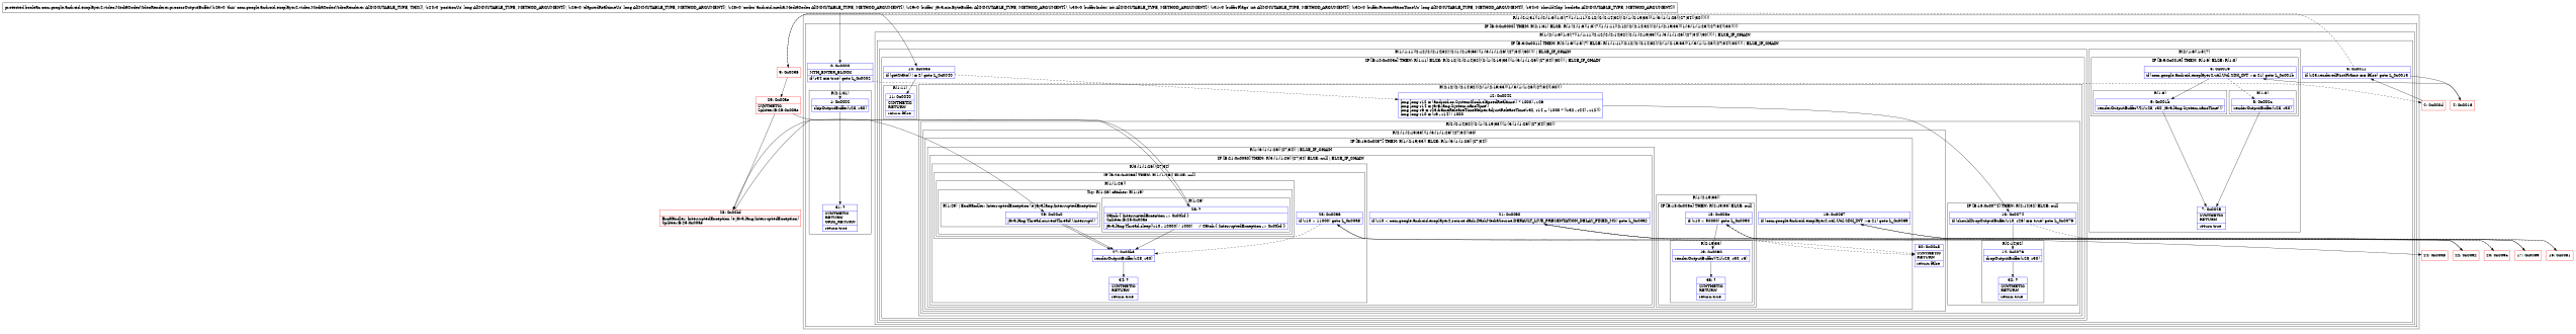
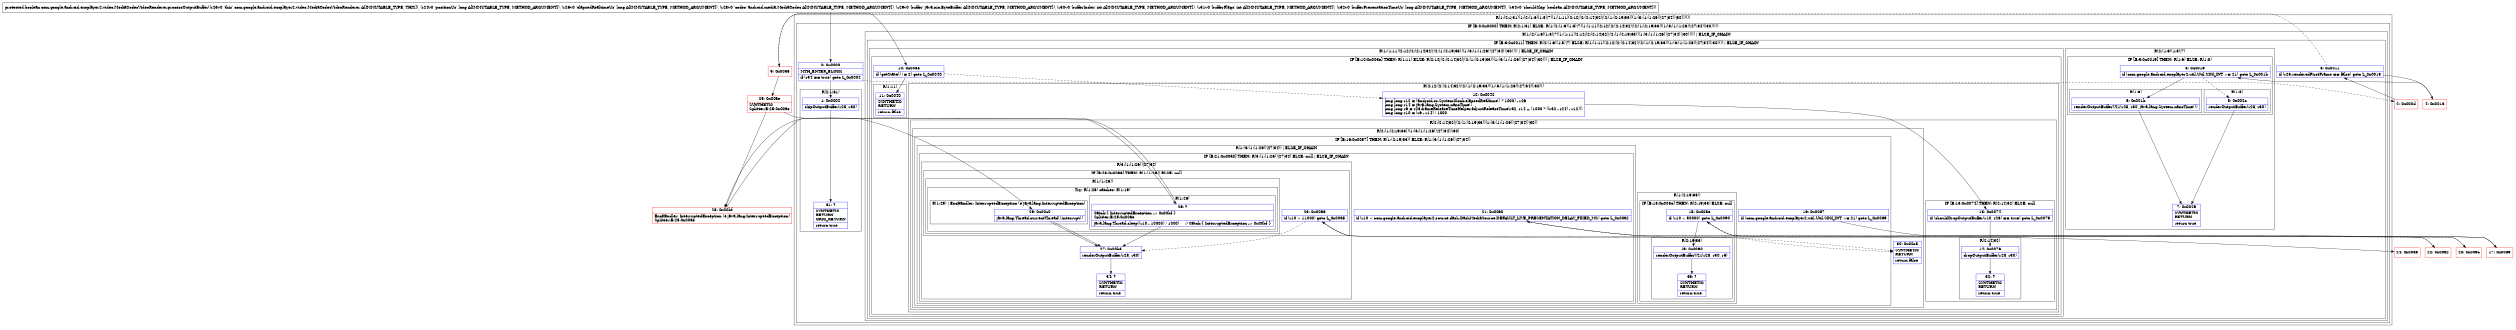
  digraph {
    node [color=blue shape=record]
    n1 [label="{1\:\ 0x0002|skipOutputBuffer(r28, r30)\l}"]
    n2 [label="{31\:\ ?|SYNTHETIC\lRETURN\lORIG_RETURN\l|return true\l}"]
    n3 [label="{6\:\ 0x001b|renderOutputBufferV21(r28, r30, java.lang.System.nanoTime())\l}"]
    n4 [label="{8\:\ 0x002c|renderOutputBuffer(r28, r30)\l}"]
    n5 [label="{5\:\ 0x0019|if (com.google.android.exoplayer2.util.Util.SDK_INT \>= 21) goto L_0x001b\l}"]
    n6 [label="{7\:\ 0x002a|SYNTHETIC\lRETURN\l|return true\l}"]
    n7 [label="{11\:\ 0x0040|SYNTHETIC\lRETURN\l|return false\l}"]
    n8 [label="{14\:\ 0x0076|dropOutputBuffer(r28, r30)\l}"]
    n9 [label="{32\:\ ?|SYNTHETIC\lRETURN\l|return true\l}"]
    n10 [label="{13\:\ 0x0074|if (shouldDropOutputBuffer(r10, r26) == true) goto L_0x0076\l}"]
    n11 [label="{19\:\ 0x0090|renderOutputBufferV21(r28, r30, r6)\l}"]
    n12 [label="{33\:\ ?|SYNTHETIC\lRETURN\l|return true\l}"]
    n13 [label="{18\:\ 0x008e|if (r10 \< 50000) goto L_0x0090\l}"]
    n14 [label="{26\:\ ?|Catch:\{ InterruptedException \-\> 0x00bf \}\lSplitter:B:25:0x00ae\l|java.lang.Thread.sleep((r10 \- 10000) \/ 1000)     \/\/ Catch:\{ InterruptedException \-\> 0x00bf \}\l}"]
    n15 [label="{29\:\ 0x00c0|java.lang.Thread.currentThread().interrupt()\l}"]
    n16 [label="{23\:\ 0x00a6|if (r10 \> 11000) goto L_0x00a8\l}"]
    n17 [label="{27\:\ 0x00b3|renderOutputBuffer(r28, r30)\l}"]
    n18 [label="{34\:\ ?|SYNTHETIC\lRETURN\l|return true\l}"]
    n19 [label="{21\:\ 0x00a0|if (r10 \< com.google.android.exoplayer2.source.dash.DashMediaSource.DEFAULT_LIVE_PRESENTATION_DELAY_FIXED_MS) goto L_0x00a2\l}"]
    n20 [label="{16\:\ 0x0087|if (com.google.android.exoplayer2.util.Util.SDK_INT \>= 21) goto L_0x0089\l}"]
    n21 [label="{30\:\ 0x00c8|SYNTHETIC\lRETURN\l|return false\l}"]
    n22 [label="{12\:\ 0x0042|long long r12 = (android.os.SystemClock.elapsedRealtime() * 1000) \- r26\llong long r14 = java.lang.System.nanoTime()\llong long r6 = r23.frameReleaseTimeHelper.adjustReleaseTime(r32, r14 + (1000 * ((r32 \- r24) \- r12)))\llong long r10 = (r6 \- r14) \/ 1000\l}"]
    n23 [label="{10\:\ 0x003e|if (getState() != 2) goto L_0x0040\l}"]
    n24 [label="{3\:\ 0x0011|if (r23.renderedFirstFrame == false) goto L_0x0013\l}"]
    n25 [label="{0\:\ 0x0000|MTH_ENTER_BLOCK\l|if (r34 == true) goto L_0x0002\l}"]
-   n26 [color=red label="{15\:\ 0x0081}"]
    n27 [color=red label="{20\:\ 0x009c}"]
    n28 [color=red label="{28\:\ 0x00bf|ExcHandler: InterruptedException (e java.lang.InterruptedException)\lSplitter:B:25:0x00ae\l}"]
    n29 [color=red label="{24\:\ 0x00a8}"]
    n30 [color=red label="{22\:\ 0x00a2}"]
    n31 [color=red label="{17\:\ 0x0089}"]
    n32 [color=red label="{4\:\ 0x0013}"]
    n33 [color=red label="{9\:\ 0x0036}"]
    n34 [color=red label="{2\:\ 0x000d}"]
    n35 [color=red label="{25\:\ 0x00ae|SYNTHETIC\lSplitter:B:25:0x00ae\l}"]
    n36 [label="{protected boolean com.google.android.exoplayer2.video.MediaCodecVideoRenderer.processOutputBuffer((r23v0 'this' com.google.android.exoplayer2.video.MediaCodecVideoRenderer A[IMMUTABLE_TYPE, THIS]), (r24v0 'positionUs' long A[IMMUTABLE_TYPE, METHOD_ARGUMENT]), (r26v0 'elapsedRealtimeUs' long A[IMMUTABLE_TYPE, METHOD_ARGUMENT]), (r28v0 'codec' android.media.MediaCodec A[IMMUTABLE_TYPE, METHOD_ARGUMENT]), (r29v0 'buffer' java.nio.ByteBuffer A[IMMUTABLE_TYPE, METHOD_ARGUMENT]), (r30v0 'bufferIndex' int A[IMMUTABLE_TYPE, METHOD_ARGUMENT]), (r31v0 'bufferFlags' int A[IMMUTABLE_TYPE, METHOD_ARGUMENT]), (r32v0 'bufferPresentationTimeUs' long A[IMMUTABLE_TYPE, METHOD_ARGUMENT]), (r34v0 'shouldSkip' boolean A[IMMUTABLE_TYPE, METHOD_ARGUMENT])) }" color=""]
    subgraph cluster_1 {
      label="R(1:(2:1|31)(1:(2:(1:6)(1:8)|7)(1:(1:11)(2:12|(2:(2:14|32)|(2:(1:(2:19|33))(1:(3:(1:(1:26))|27|34))|30))))))"
      subgraph cluster_2 {
        label="IF [B:0:0x0000] THEN: R(2:1|31) ELSE: R(1:(2:(1:6)(1:8)|7)(1:(1:11)(2:12|(2:(2:14|32)|(2:(1:(2:19|33))(1:(3:(1:(1:26))|27|34))|30)))))"
        n25
        subgraph cluster_3 {
          label="R(2:1|31)"
          n1
          n2
        }
        subgraph cluster_4 {
          label="R(1:(2:(1:6)(1:8)|7)(1:(1:11)(2:12|(2:(2:14|32)|(2:(1:(2:19|33))(1:(3:(1:(1:26))|27|34))|30))))) | ELSE_IF_CHAIN\l"
          subgraph cluster_5 {
            label="IF [B:3:0x0011] THEN: R(2:(1:6)(1:8)|7) ELSE: R(1:(1:11)(2:12|(2:(2:14|32)|(2:(1:(2:19|33))(1:(3:(1:(1:26))|27|34))|30)))) | ELSE_IF_CHAIN\l"
            n24
            subgraph cluster_6 {
              label="R(2:(1:6)(1:8)|7)"
              n6
              subgraph cluster_7 {
                label="IF [B:5:0x0019] THEN: R(1:6) ELSE: R(1:8)"
                n5
                subgraph cluster_8 {
                  label="R(1:6)"
                  n3
                }
                subgraph cluster_9 {
                  label="R(1:8)"
                  n4
                }
              }
            }
            subgraph cluster_10 {
              label="R(1:(1:11)(2:12|(2:(2:14|32)|(2:(1:(2:19|33))(1:(3:(1:(1:26))|27|34))|30)))) | ELSE_IF_CHAIN\l"
              subgraph cluster_11 {
                label="IF [B:10:0x003e] THEN: R(1:11) ELSE: R(2:12|(2:(2:14|32)|(2:(1:(2:19|33))(1:(3:(1:(1:26))|27|34))|30))) | ELSE_IF_CHAIN\l"
                n23
                subgraph cluster_12 {
                  label="R(1:11)"
                  n7
                }
                subgraph cluster_13 {
                  label="R(2:12|(2:(2:14|32)|(2:(1:(2:19|33))(1:(3:(1:(1:26))|27|34))|30)))"
                  n22
                  subgraph cluster_14 {
                    label="R(2:(2:14|32)|(2:(1:(2:19|33))(1:(3:(1:(1:26))|27|34))|30))"
                    subgraph cluster_15 {
                      label="IF [B:13:0x0074] THEN: R(2:14|32) ELSE: null"
                      n10
                      subgraph cluster_16 {
                        label="R(2:14|32)"
                        n8
                        n9
                      }
                    }
                    subgraph cluster_17 {
                      label="R(2:(1:(2:19|33))(1:(3:(1:(1:26))|27|34))|30)"
                      n21
                      subgraph cluster_18 {
                        label="IF [B:16:0x0087] THEN: R(1:(2:19|33)) ELSE: R(1:(3:(1:(1:26))|27|34))"
                        n20
                        subgraph cluster_19 {
                          label="R(1:(2:19|33))"
                          subgraph cluster_20 {
                            label="IF [B:18:0x008e] THEN: R(2:19|33) ELSE: null"
                            n13
                            subgraph cluster_21 {
                              label="R(2:19|33)"
                              n11
                              n12
                            }
                          }
                        }
                        subgraph cluster_22 {
                          label="R(1:(3:(1:(1:26))|27|34)) | ELSE_IF_CHAIN\l"
                          subgraph cluster_23 {
                            label="IF [B:21:0x00a0] THEN: R(3:(1:(1:26))|27|34) ELSE: null | ELSE_IF_CHAIN\l"
                            n19
                            subgraph cluster_24 {
                              label="R(3:(1:(1:26))|27|34)"
                              n17
                              n18
                              subgraph cluster_25 {
                                label="IF [B:23:0x00a6] THEN: R(1:(1:26)) ELSE: null"
                                n16
                                subgraph cluster_26 {
                                  label="R(1:(1:26))"
                                  subgraph cluster_27 {
                                    label="Try: R(1:26) catches: R(1:19)"
                                    subgraph cluster_28 {
                                      label="R(1:26)"
                                      n14
                                    }
                                    subgraph cluster_29 {
                                      label="R(1:29) | ExcHandler: InterruptedException (e java.lang.InterruptedException)\l"
                                      n15
                                    }
                                  }
                                }
                              }
                            }
                          }
                        }
                      }
                    }
                  }
                }
              }
            }
          }
        }
      }
    }
    subgraph cluster_30 {
      label="R(1:29) | ExcHandler: InterruptedException (e java.lang.InterruptedException)\l"
    }
    n1 -> n2
    n3 -> n6
    n4 -> n6
    n5 -> n3
    n5 -> n4 [style=dashed]
    n8 -> n9
    n10 -> n8
-   n10 -> n26 [style=dashed]
    n11 -> n12
    n13 -> n11
    n13 -> n21 [style=dashed]
    n13 -> n27 [style=dashed]
    n14 -> n17
    n14 -> n28
    n15 -> n17
    n15 -> n17
    n16 -> n17 [style=dashed]
    n16 -> n29
    n17 -> n18
    n19 -> n21 [style=dashed]
-   n19 -> n30
+   n19 -> n30 [style=dashed]
    n20 -> n31
    n22 -> n10
    n23 -> n7
    n23 -> n22 [style=dashed]
    n24 -> n32
    n24 -> n33 [style=dashed]
    n25 -> n1
    n25 -> n34 [style=dashed]
-   n26 -> n20
    n27 -> n19
    n28 -> n15
    n30 -> n16
    n31 -> n13
    n32 -> n5
    n33 -> n23
    n33 -> n35
    n34 -> n24
    n35 -> n14
    n35 -> n28
    n36 -> n25
  }
